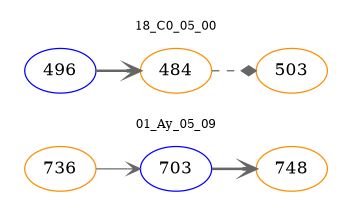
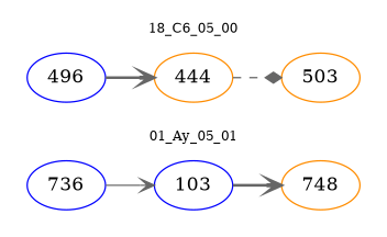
  digraph {
    rankdir=LR
    node [color=darkorange]
    edge [arrowhead=vee color=gray40 style=bold]
-   n1 [label=736]
-   n2 [color=blue label=703]
+   n1 [color=blue label=736]
+   n2 [color=blue label=103]
    n3 [label=748]
    n4 [color=blue label=496]
-   n5 [label=484]
+   n5 [label=444]
    n6 [label=503]
    subgraph cluster_1 {
      color=white
      fontsize=10
-     label="01_Ay_05_09"
+     label="01_Ay_05_01"
      n1
      n2
      n3
    }
    subgraph cluster_2 {
      color=white
      fontsize=10
-     label="18_C0_05_00"
+     label="18_C6_05_00"
      n4
      n5
      n6
    }
    n1 -> n2 [style=solid]
    n2 -> n3
    n4 -> n5
    n5 -> n6 [arrowhead=diamond style=dashed]
  }
